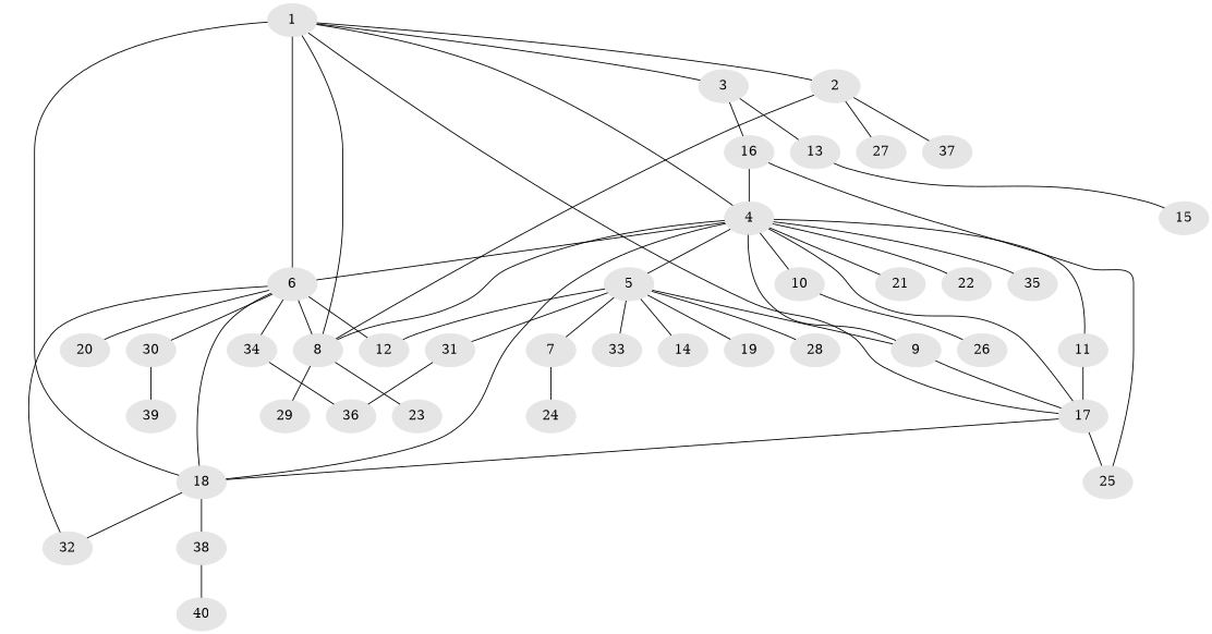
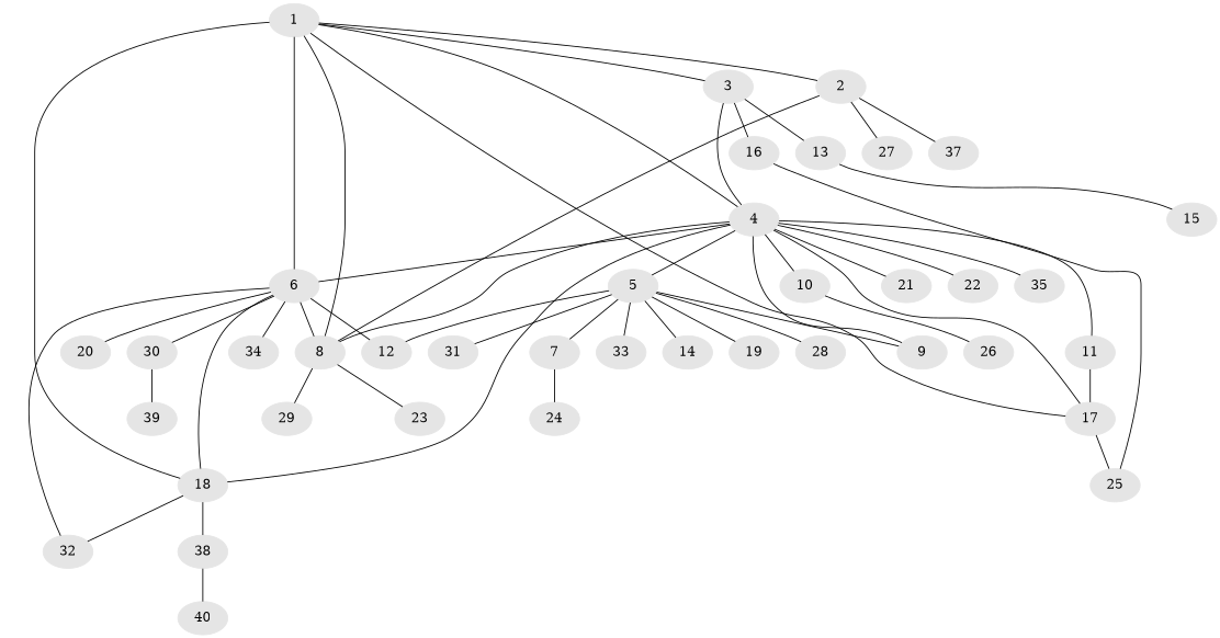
  graph {
    node [color=gray90 style=filled]
    edge [weight=1.0]
    1
    2
    3
    4
    6
    8
    17
    18
    27
    37
    13
    16
    5
    9
    10
    11
    21
    22
    35
    12
    20
    30
    32
    34
    23
    29
    25
    38
    15
    7
    14
    19
    28
    31
    33
    26
    24
-   36
    39
    40
    1 -- 2
    1 -- 3
    1 -- 4
    1 -- 6 [weight=7.0]
    1 -- 8
    1 -- 17
    1 -- 18
    2 -- 8
    2 -- 27
    2 -- 37
-   16 -- 4
+   3 -- 4
    3 -- 13
    3 -- 16
    4 -- 6
    4 -- 8
    4 -- 17
    4 -- 18
    4 -- 5
    4 -- 9
    4 -- 10
    4 -- 11
    4 -- 21
    4 -- 22
    4 -- 35
    6 -- 8
    6 -- 18
    6 -- 12
    6 -- 20
    6 -- 30
    6 -- 32
    6 -- 34
    8 -- 23
    8 -- 29
-   17 -- 18
    17 -- 25
    18 -- 32
    18 -- 38
    13 -- 15
    16 -- 25
    5 -- 9
    5 -- 12
    5 -- 7 [weight=2.0]
    5 -- 14
    5 -- 19
    5 -- 28
    5 -- 31
    5 -- 33
-   9 -- 17 [weight=2.0]
    10 -- 26
    11 -- 17 [weight=12.0]
    30 -- 39
-   34 -- 36
    38 -- 40
    7 -- 24
-   31 -- 36
  }
